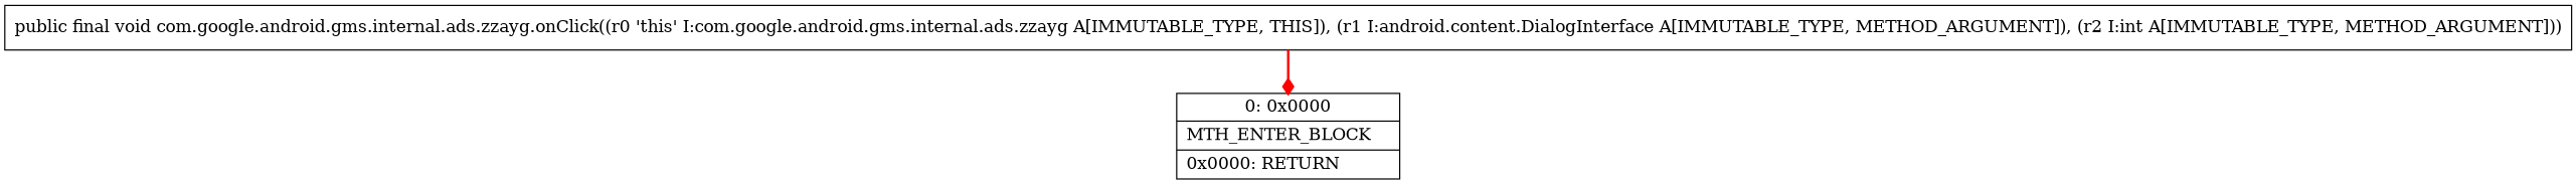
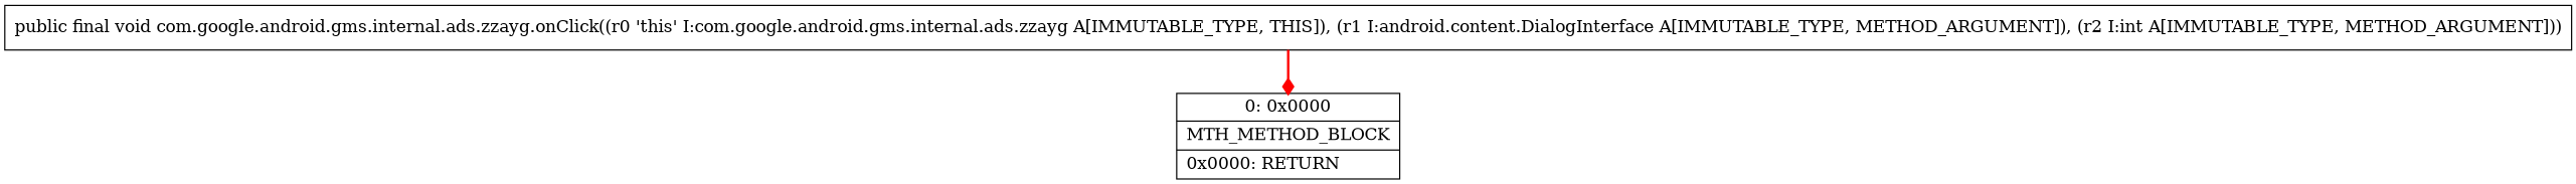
  digraph {
    node [shape=record]
-   n1 [label="{0\:\ 0x0000|MTH_ENTER_BLOCK\l|0x0000: RETURN   \l}"]
+   n1 [label="{0\:\ 0x0000|MTH_METHOD_BLOCK\l|0x0000: RETURN   \l}"]
    n2 [label="{public final void com.google.android.gms.internal.ads.zzayg.onClick((r0 'this' I:com.google.android.gms.internal.ads.zzayg A[IMMUTABLE_TYPE, THIS]), (r1 I:android.content.DialogInterface A[IMMUTABLE_TYPE, METHOD_ARGUMENT]), (r2 I:int A[IMMUTABLE_TYPE, METHOD_ARGUMENT])) }"]
    n2 -> n1 [color=red style=bold arrowhead=diamond]
  }
